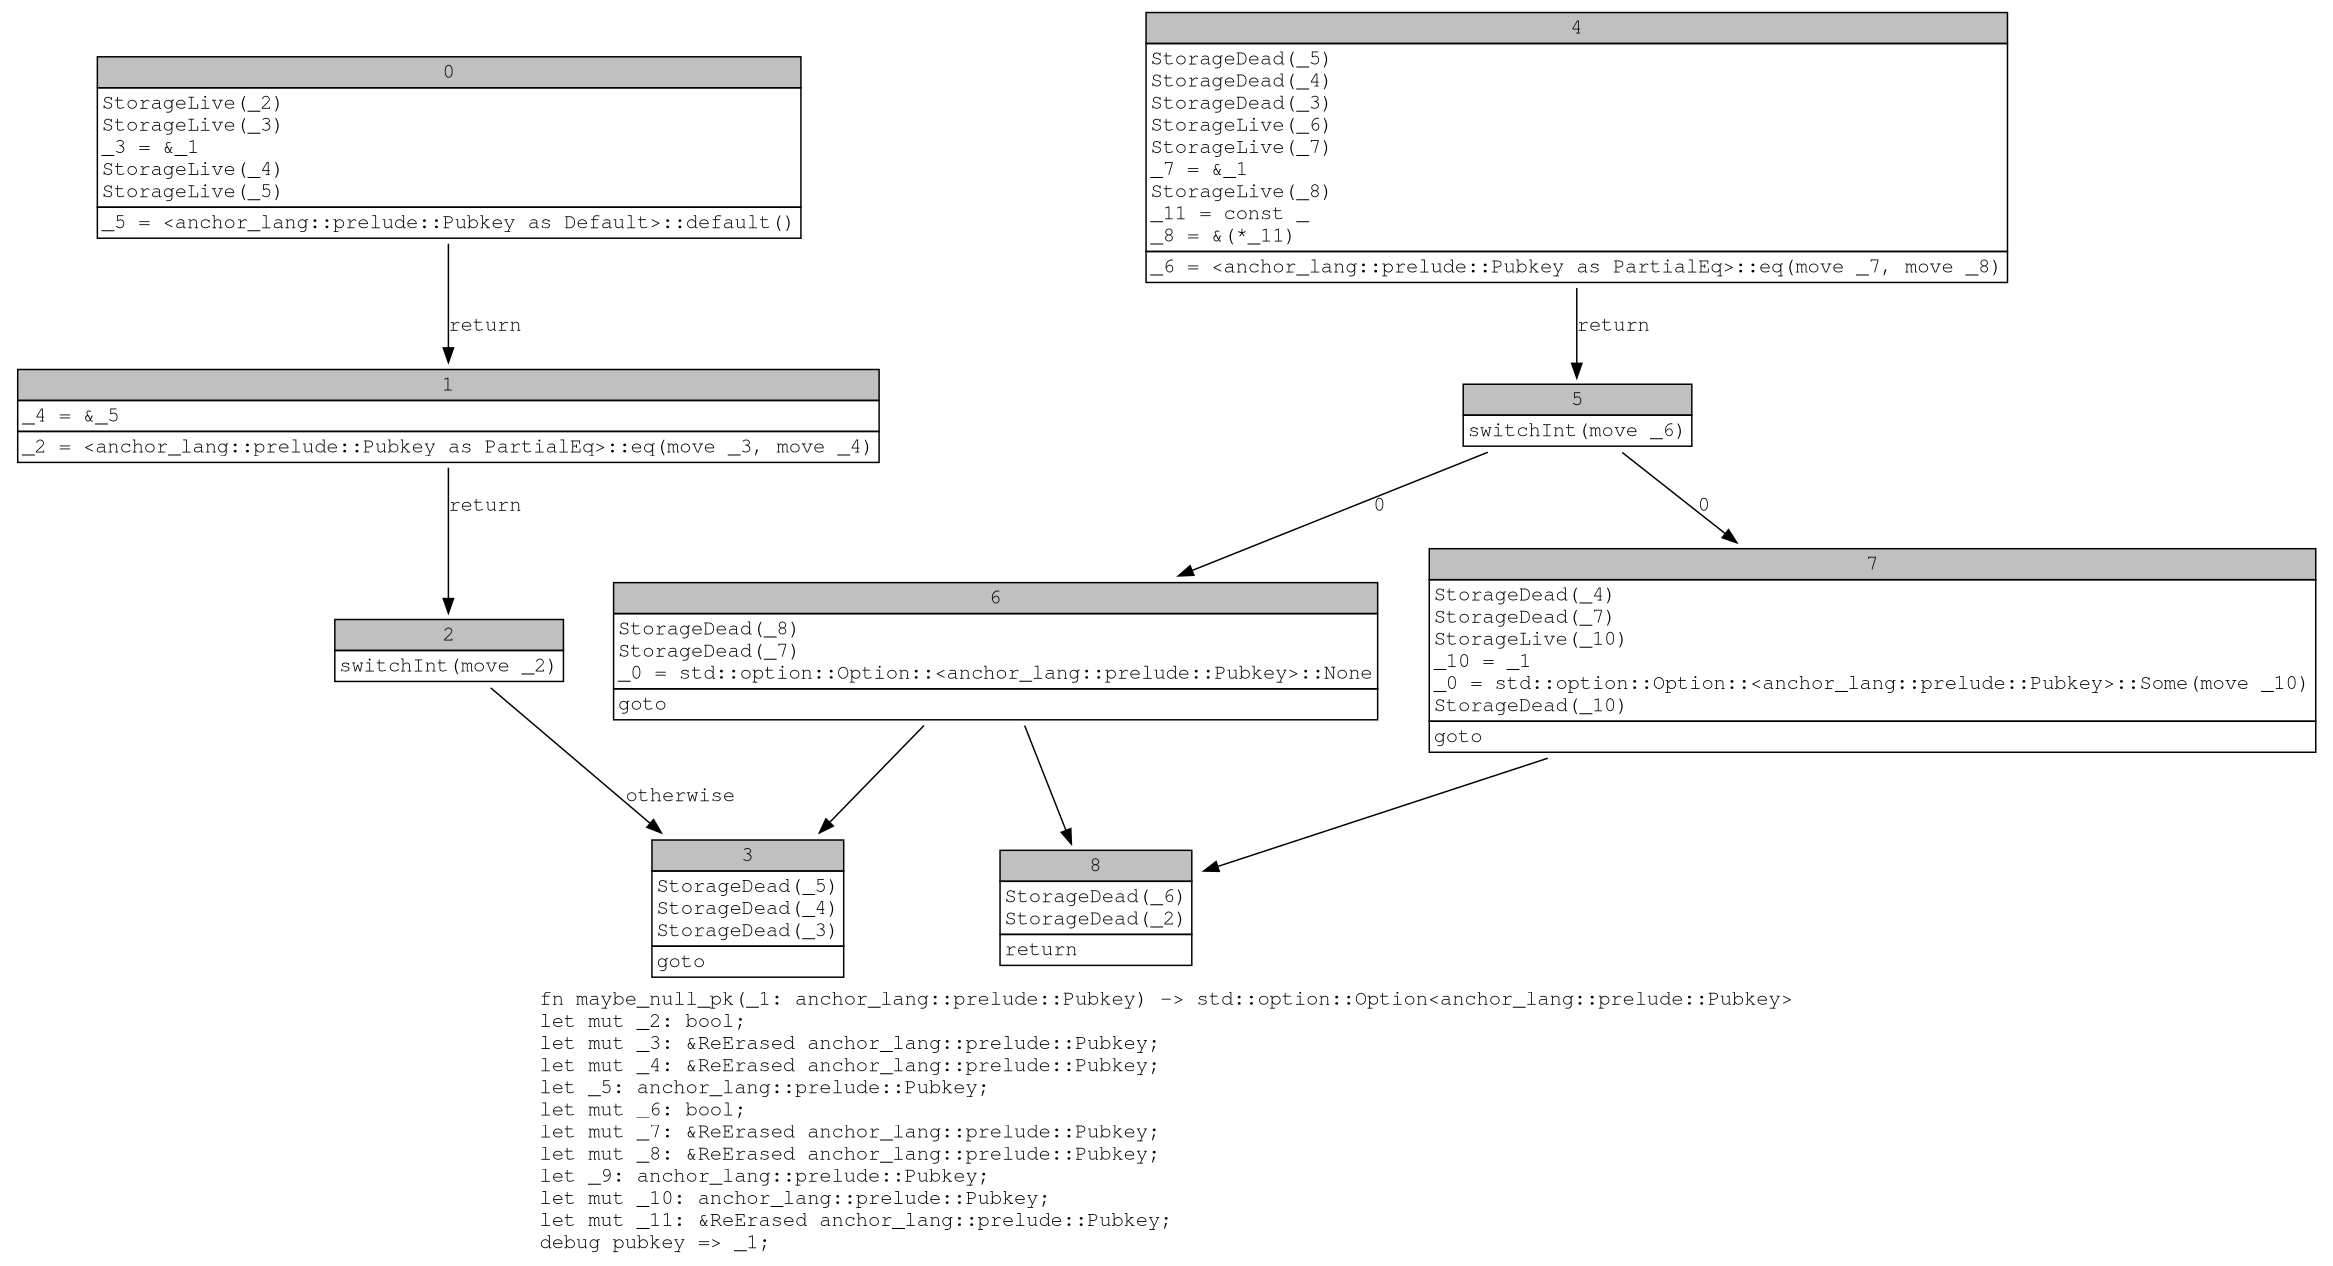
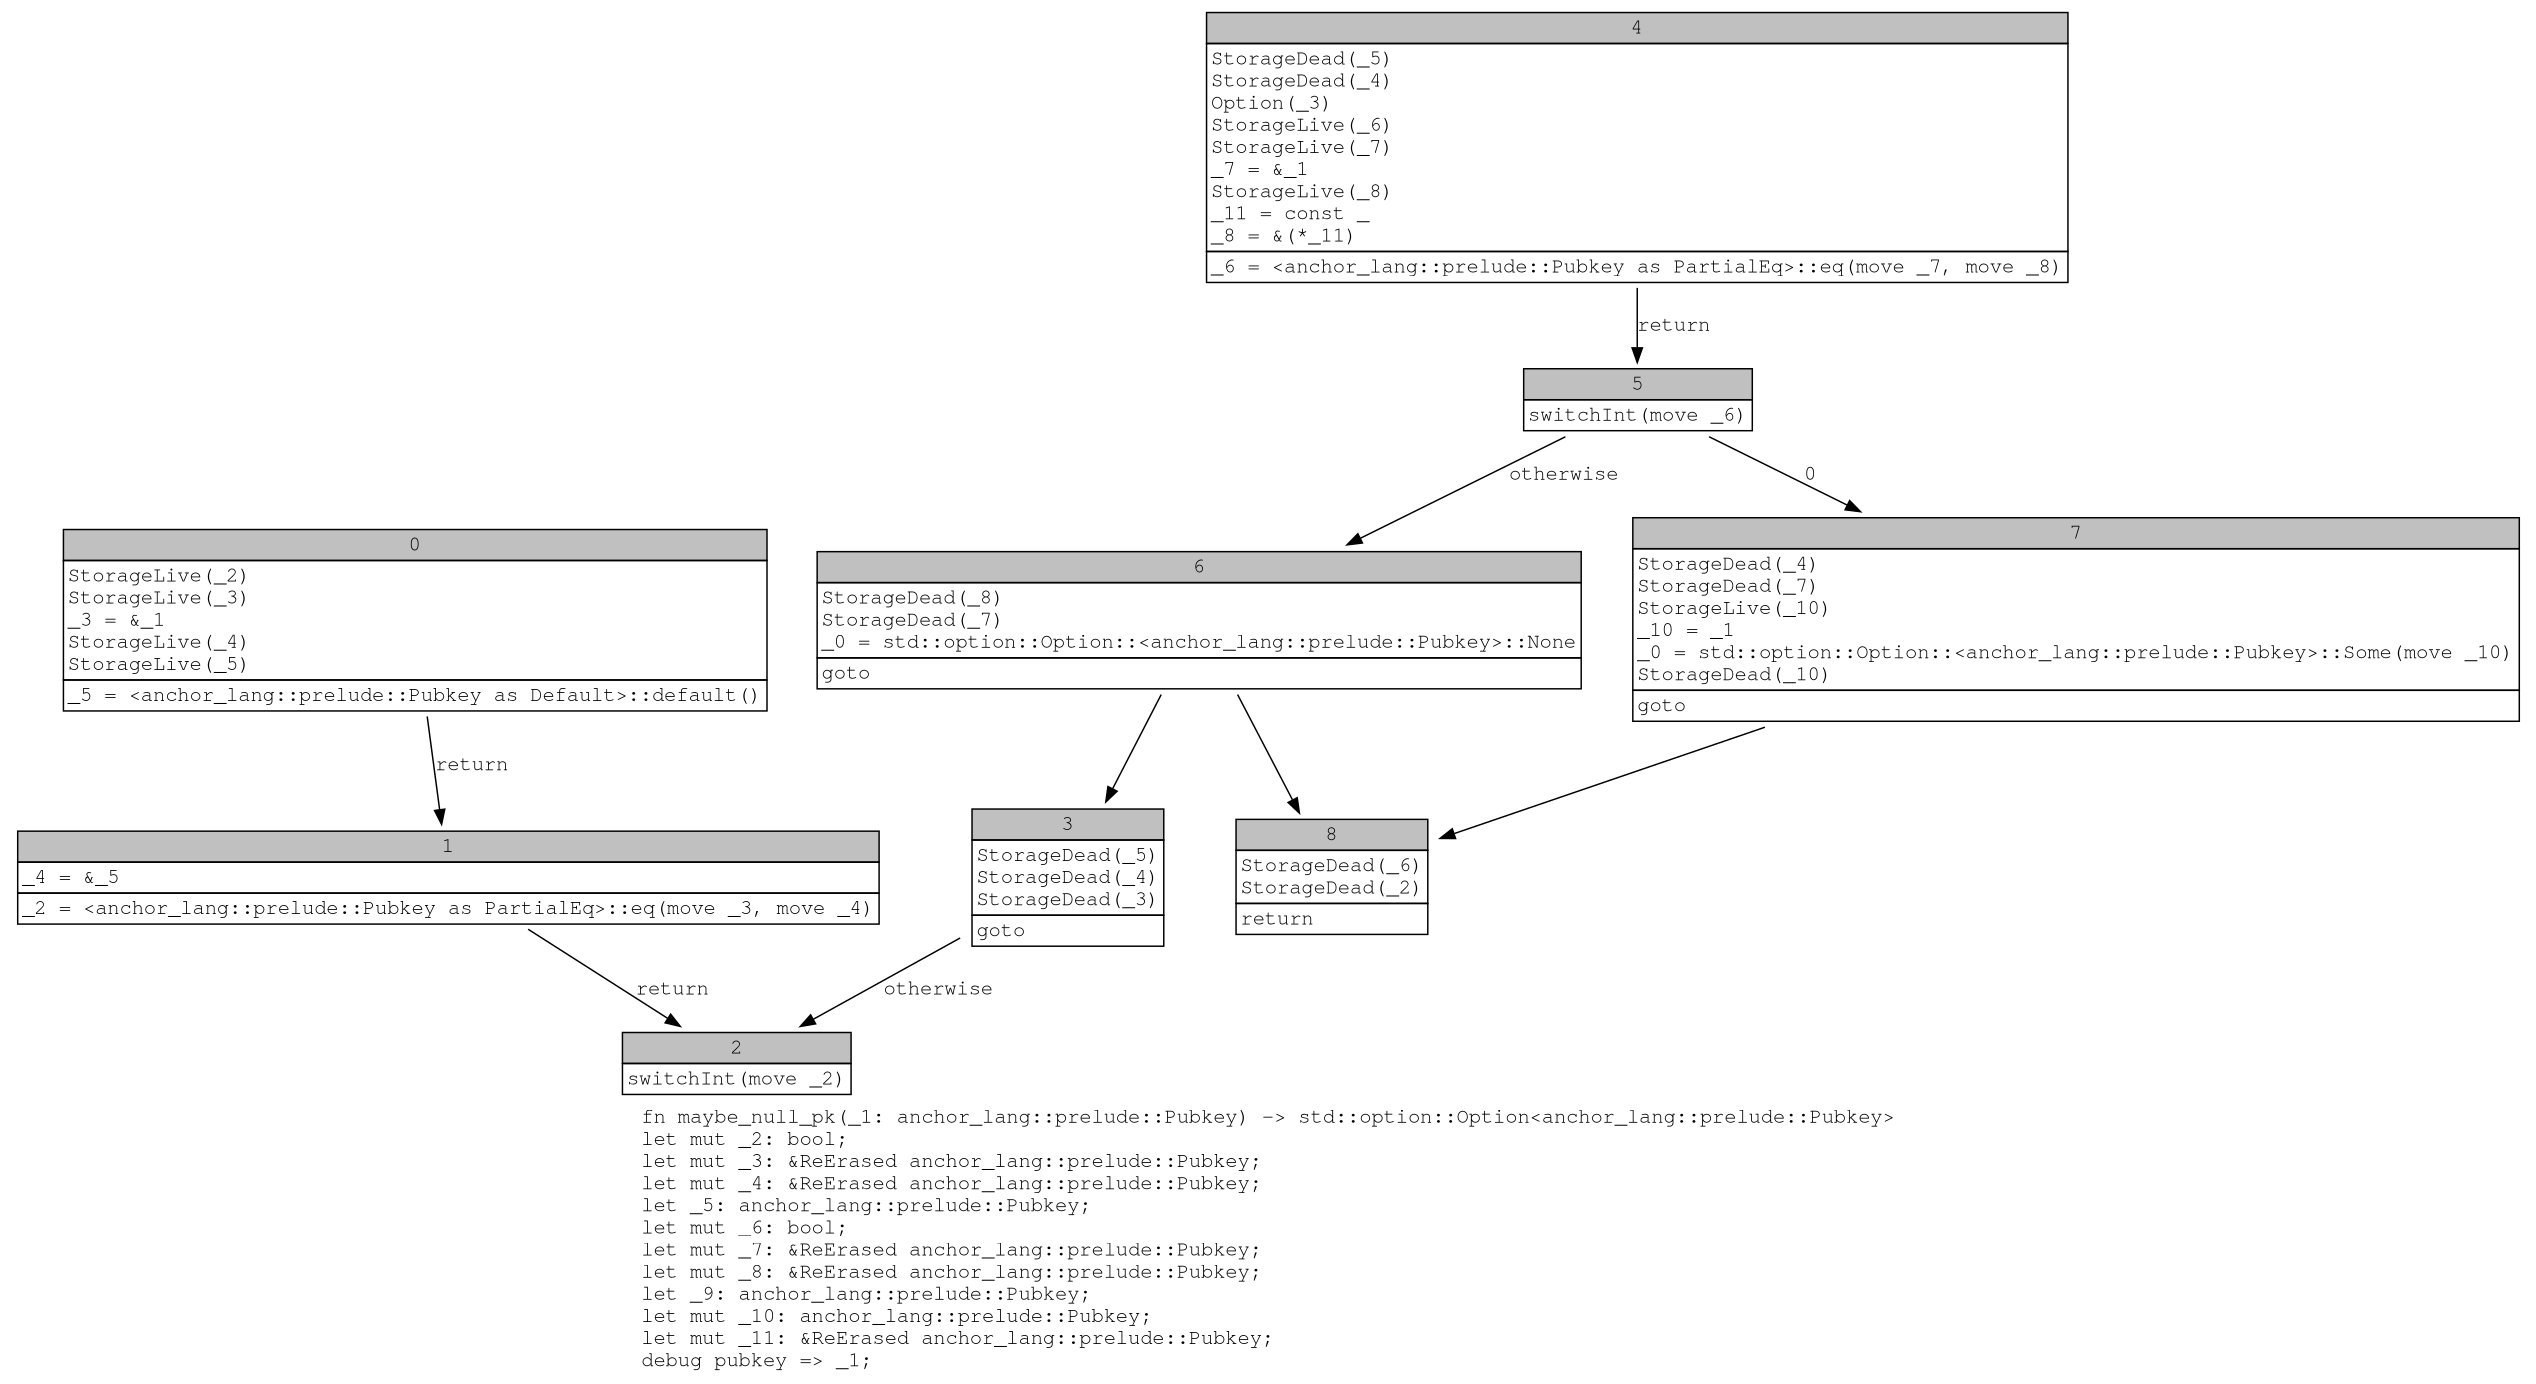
  digraph {
    fontname="Courier, monospace"
    label=<fn maybe_null_pk(_1: anchor_lang::prelude::Pubkey) -&gt; std::option::Option&lt;anchor_lang::prelude::Pubkey&gt;<br align="left"/>let mut _2: bool;<br align="left"/>let mut _3: &amp;ReErased anchor_lang::prelude::Pubkey;<br align="left"/>let mut _4: &amp;ReErased anchor_lang::prelude::Pubkey;<br align="left"/>let _5: anchor_lang::prelude::Pubkey;<br align="left"/>let mut _6: bool;<br align="left"/>let mut _7: &amp;ReErased anchor_lang::prelude::Pubkey;<br align="left"/>let mut _8: &amp;ReErased anchor_lang::prelude::Pubkey;<br align="left"/>let _9: anchor_lang::prelude::Pubkey;<br align="left"/>let mut _10: anchor_lang::prelude::Pubkey;<br align="left"/>let mut _11: &amp;ReErased anchor_lang::prelude::Pubkey;<br align="left"/>debug pubkey =&gt; _1;<br align="left"/>>
    node [fontname="Courier, monospace" shape=none]
    edge [fontname="Courier, monospace"]
    n1 [label=<<table border="0" cellborder="1" cellspacing="0"><tr><td bgcolor="gray" align="center" colspan="1">0</td></tr><tr><td align="left" balign="left">StorageLive(_2)<br/>StorageLive(_3)<br/>_3 = &amp;_1<br/>StorageLive(_4)<br/>StorageLive(_5)<br/></td></tr><tr><td align="left">_5 = &lt;anchor_lang::prelude::Pubkey as Default&gt;::default()</td></tr></table>>]
    n2 [label=<<table border="0" cellborder="1" cellspacing="0"><tr><td bgcolor="gray" align="center" colspan="1">1</td></tr><tr><td align="left" balign="left">_4 = &amp;_5<br/></td></tr><tr><td align="left">_2 = &lt;anchor_lang::prelude::Pubkey as PartialEq&gt;::eq(move _3, move _4)</td></tr></table>>]
    n3 [label=<<table border="0" cellborder="1" cellspacing="0"><tr><td bgcolor="gray" align="center" colspan="1">2</td></tr><tr><td align="left">switchInt(move _2)</td></tr></table>>]
    n4 [label=<<table border="0" cellborder="1" cellspacing="0"><tr><td bgcolor="gray" align="center" colspan="1">3</td></tr><tr><td align="left" balign="left">StorageDead(_5)<br/>StorageDead(_4)<br/>StorageDead(_3)<br/></td></tr><tr><td align="left">goto</td></tr></table>>]
-   n5 [label=<<table border="0" cellborder="1" cellspacing="0"><tr><td bgcolor="gray" align="center" colspan="1">4</td></tr><tr><td align="left" balign="left">StorageDead(_5)<br/>StorageDead(_4)<br/>StorageDead(_3)<br/>StorageLive(_6)<br/>StorageLive(_7)<br/>_7 = &amp;_1<br/>StorageLive(_8)<br/>_11 = const _<br/>_8 = &amp;(*_11)<br/></td></tr><tr><td align="left">_6 = &lt;anchor_lang::prelude::Pubkey as PartialEq&gt;::eq(move _7, move _8)</td></tr></table>>]
+   n5 [label=<<table border="0" cellborder="1" cellspacing="0"><tr><td bgcolor="gray" align="center" colspan="1">4</td></tr><tr><td align="left" balign="left">StorageDead(_5)<br/>StorageDead(_4)<br/>Option(_3)<br/>StorageLive(_6)<br/>StorageLive(_7)<br/>_7 = &amp;_1<br/>StorageLive(_8)<br/>_11 = const _<br/>_8 = &amp;(*_11)<br/></td></tr><tr><td align="left">_6 = &lt;anchor_lang::prelude::Pubkey as PartialEq&gt;::eq(move _7, move _8)</td></tr></table>>]
    n6 [label=<<table border="0" cellborder="1" cellspacing="0"><tr><td bgcolor="gray" align="center" colspan="1">5</td></tr><tr><td align="left">switchInt(move _6)</td></tr></table>>]
    n7 [label=<<table border="0" cellborder="1" cellspacing="0"><tr><td bgcolor="gray" align="center" colspan="1">6</td></tr><tr><td align="left" balign="left">StorageDead(_8)<br/>StorageDead(_7)<br/>_0 = std::option::Option::&lt;anchor_lang::prelude::Pubkey&gt;::None<br/></td></tr><tr><td align="left">goto</td></tr></table>>]
    n8 [label=<<table border="0" cellborder="1" cellspacing="0"><tr><td bgcolor="gray" align="center" colspan="1">8</td></tr><tr><td align="left" balign="left">StorageDead(_6)<br/>StorageDead(_2)<br/></td></tr><tr><td align="left">return</td></tr></table>>]
    n9 [label=<<table border="0" cellborder="1" cellspacing="0"><tr><td bgcolor="gray" align="center" colspan="1">7</td></tr><tr><td align="left" balign="left">StorageDead(_4)<br/>StorageDead(_7)<br/>StorageLive(_10)<br/>_10 = _1<br/>_0 = std::option::Option::&lt;anchor_lang::prelude::Pubkey&gt;::Some(move _10)<br/>StorageDead(_10)<br/></td></tr><tr><td align="left">goto</td></tr></table>>]
    n1 -> n2 [label=return]
    n2 -> n3 [label=return]
-   n3 -> n4 [label=otherwise]
+   n4 -> n3 [label=otherwise]
    n5 -> n6 [label=return]
-   n6 -> n7 [label=0]
+   n6 -> n7 [label=otherwise]
    n6 -> n9 [label=0]
    n7 -> n4
    n7 -> n8
    n9 -> n8
  }
